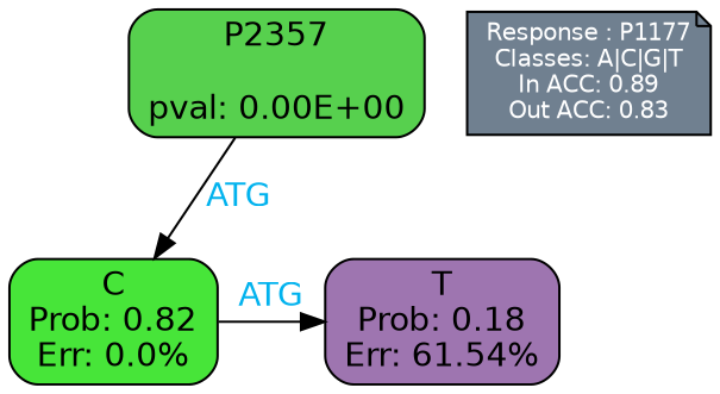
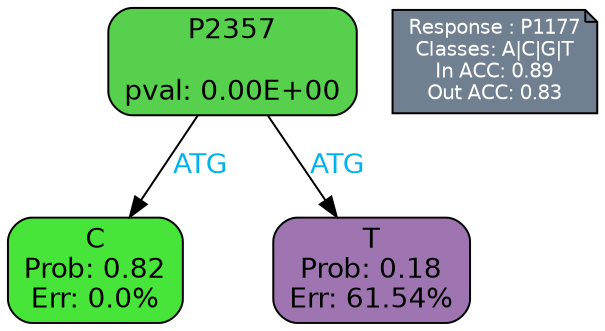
  digraph {
    ranksep=equally
    splines=polylines
    node [color=black fontname=helvetica shape=box style="filled, rounded"]
    edge [fontcolor=deepskyblue2 fontname=helvetica]
    n1 [fillcolor="#9e75b0" label="T\nProb: 0.18\nErr: 61.54%"]
    n2 [fillcolor="#47e539" label="C\nProb: 0.82\nErr: 0.0%"]
    n3 [align=left fillcolor=slategray fontcolor=white fontsize=10 label="Response : P1177\nClasses: A|C|G|T\nIn ACC: 0.89\nOut ACC: 0.83\n" shape=note style=filled]
    n4 [fillcolor="#57d04e" label="P2357\n\npval: 0.00E+00"]
    subgraph sub_1 {
      rank=same
      n1
      n2
    }
    subgraph sub_2 {
      rank=same
      n3
      n4
    }
-   n2 -> n1 [label=ATG]
+   n4 -> n1 [label=ATG]
    n4 -> n2 [label=ATG]
  }
